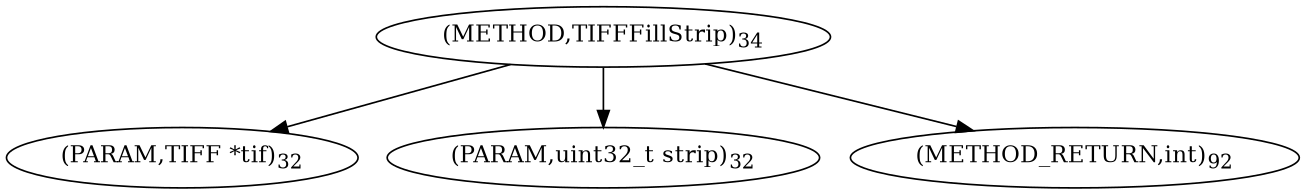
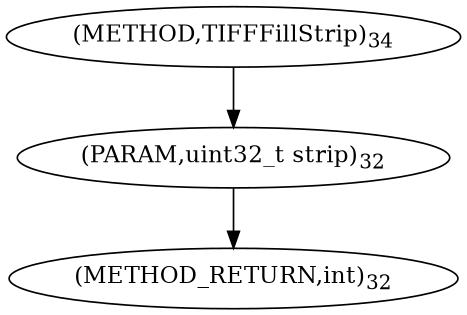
  digraph {
    n1 [label=<(METHOD,TIFFFillStrip)<SUB>34</SUB>>]
-   n2 [label=<(PARAM,TIFF *tif)<SUB>32</SUB>>]
    n3 [label=<(PARAM,uint32_t strip)<SUB>32</SUB>>]
-   n4 [label=<(METHOD_RETURN,int)<SUB>92</SUB>>]
-   n1 -> n2
+   n4 [label=<(METHOD_RETURN,int)<SUB>32</SUB>>]
    n1 -> n3
-   n1 -> n4
+   n3 -> n4
  }
